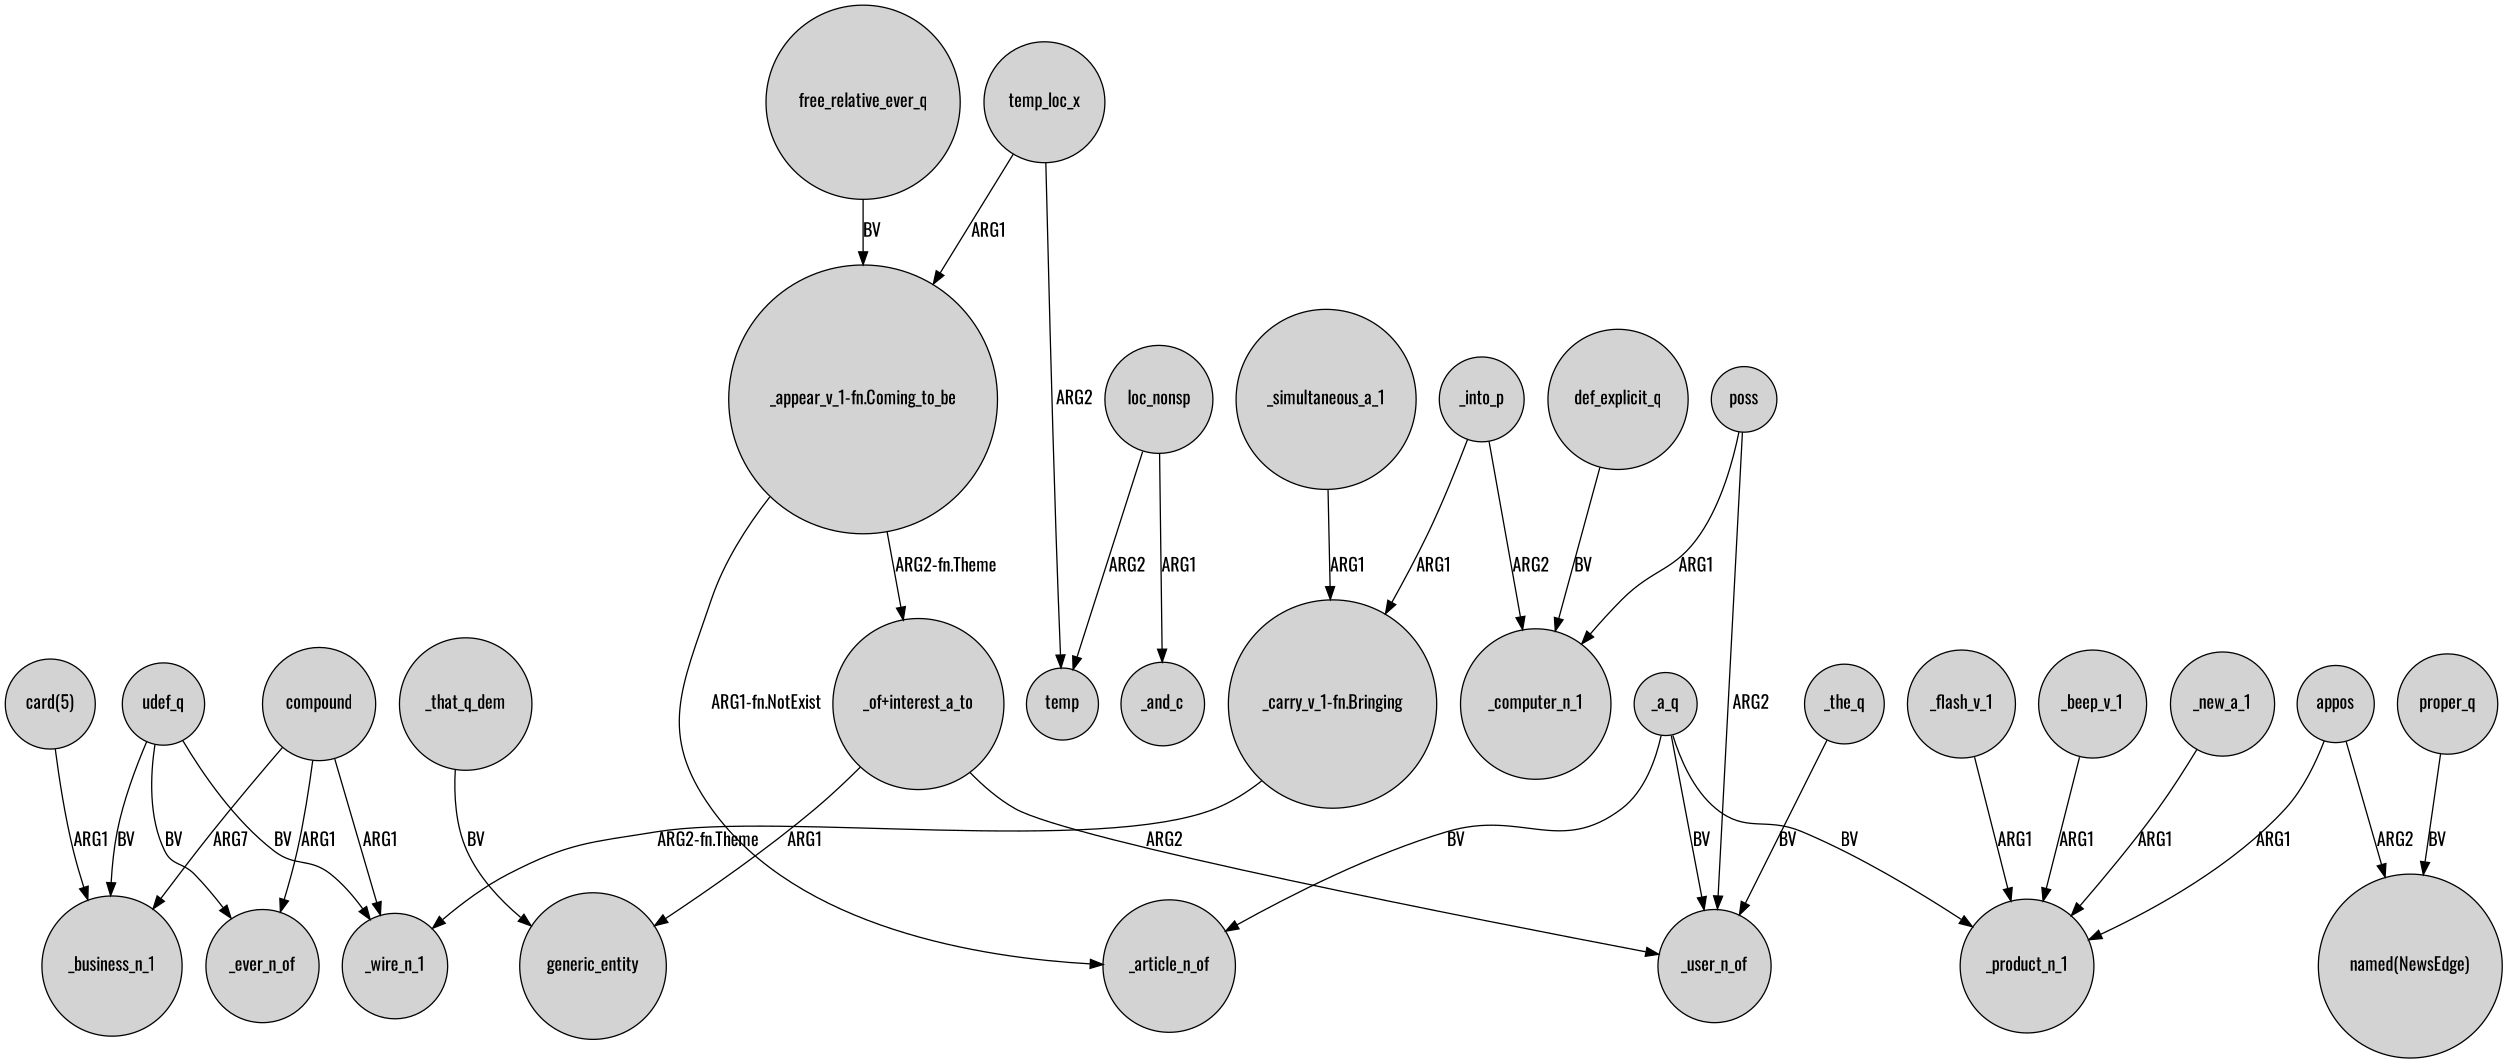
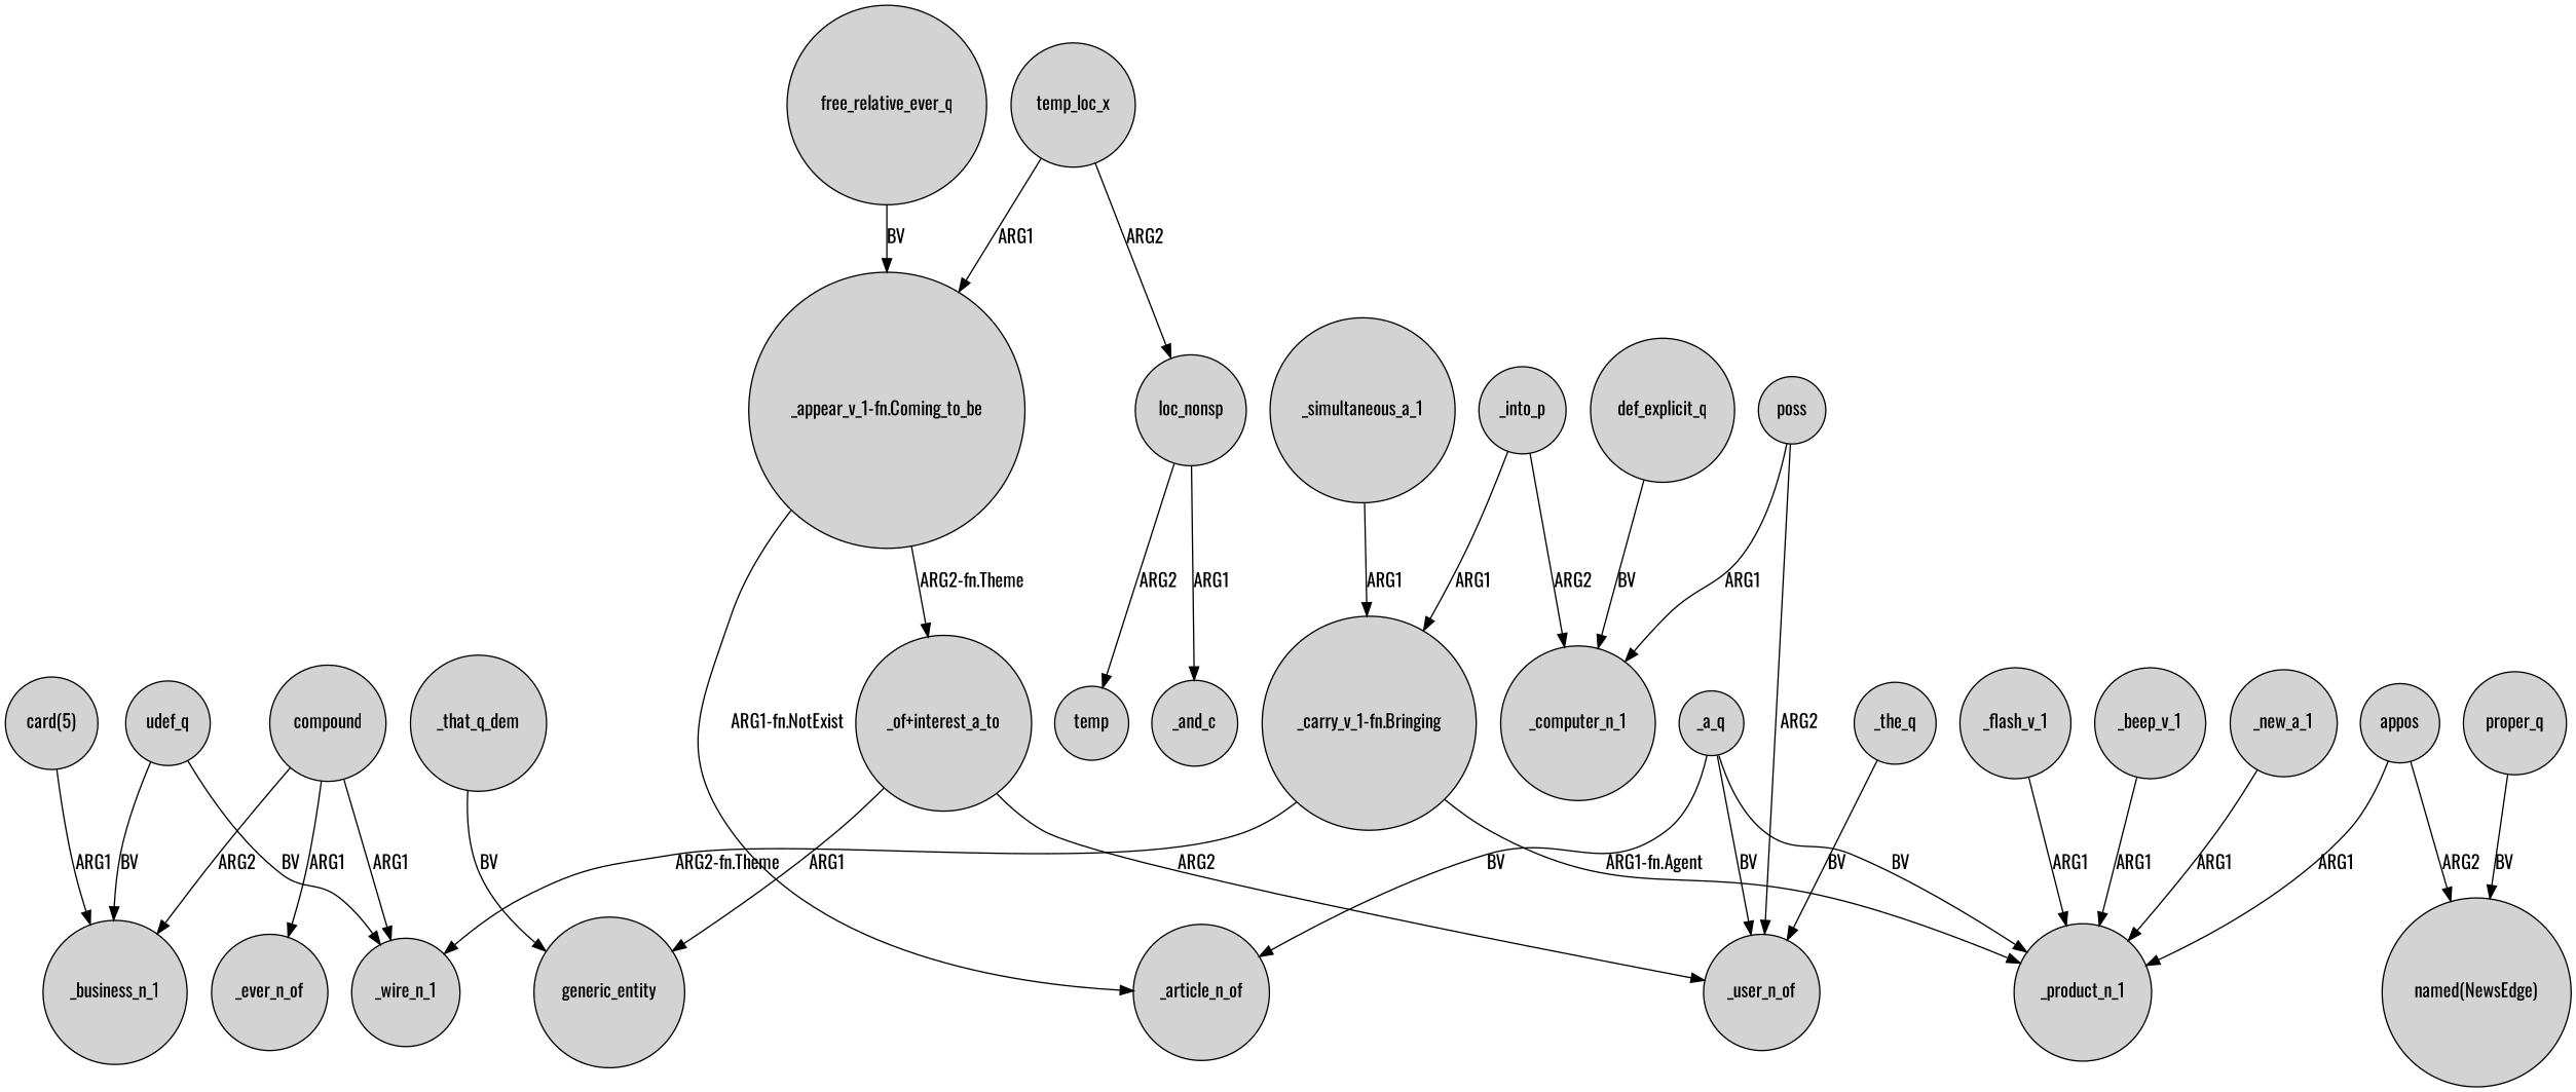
  digraph {
    fontname=Oswald
    node [fontname=Oswald shape=circle style=filled]
    edge [fontname=Oswald]
    loc_nonsp
    _and_c
    temp
    _that_q_dem
    generic_entity
    _flash_v_1
    _product_n_1
    def_explicit_q
    _computer_n_1
    _a_q
    _article_n_of
    _user_n_of
    _into_p
    "_carry_v_1-fn.Bringing"
    _wire_n_1
    udef_q
    _business_n_1
    n18 [label=_ever_n_of]
    _simultaneous_a_1
    temp_loc_x
    "_appear_v_1-fn.Coming_to_be"
    "_of+interest_a_to"
    _new_a_1
    poss
    appos
    "named(NewsEdge)"
    "card(5)"
    _beep_v_1
    compound
    proper_q
    free_relative_ever_q
    _the_q
    loc_nonsp -> _and_c [label=ARG1]
    loc_nonsp -> temp [label=ARG2]
    _that_q_dem -> generic_entity [label=BV]
    _flash_v_1 -> _product_n_1 [label=ARG1]
    def_explicit_q -> _computer_n_1 [label=BV]
    _a_q -> _product_n_1 [label=BV]
    _a_q -> _article_n_of [label=BV]
    _a_q -> _user_n_of [label=BV]
    _into_p -> _computer_n_1 [label=ARG2]
    _into_p -> "_carry_v_1-fn.Bringing" [label=ARG1]
+   "_carry_v_1-fn.Bringing" -> _product_n_1 [label="ARG1-fn.Agent"]
    "_carry_v_1-fn.Bringing" -> _wire_n_1 [label="ARG2-fn.Theme"]
    udef_q -> _wire_n_1 [label=BV]
    udef_q -> _business_n_1 [label=BV]
-   udef_q -> n18 [label=BV]
    _simultaneous_a_1 -> "_carry_v_1-fn.Bringing" [label=ARG1]
-   temp_loc_x -> temp [label=ARG2]
+   temp_loc_x -> loc_nonsp [label=ARG2]
    temp_loc_x -> "_appear_v_1-fn.Coming_to_be" [label=ARG1]
    "_appear_v_1-fn.Coming_to_be" -> _article_n_of [label="ARG1-fn.NotExist"]
    "_appear_v_1-fn.Coming_to_be" -> "_of+interest_a_to" [label="ARG2-fn.Theme"]
    "_of+interest_a_to" -> generic_entity [label=ARG1]
    "_of+interest_a_to" -> _user_n_of [label=ARG2]
    _new_a_1 -> _product_n_1 [label=ARG1]
    poss -> _computer_n_1 [label=ARG1]
    poss -> _user_n_of [label=ARG2]
    appos -> _product_n_1 [label=ARG1]
    appos -> "named(NewsEdge)" [label=ARG2]
    "card(5)" -> _business_n_1 [label=ARG1]
    _beep_v_1 -> _product_n_1 [label=ARG1]
    compound -> _wire_n_1 [label=ARG1]
-   compound -> _business_n_1 [label=ARG7]
+   compound -> _business_n_1 [label=ARG2]
    compound -> n18 [label=ARG1]
    proper_q -> "named(NewsEdge)" [label=BV]
    free_relative_ever_q -> "_appear_v_1-fn.Coming_to_be" [label=BV]
    _the_q -> _user_n_of [label=BV]
  }
